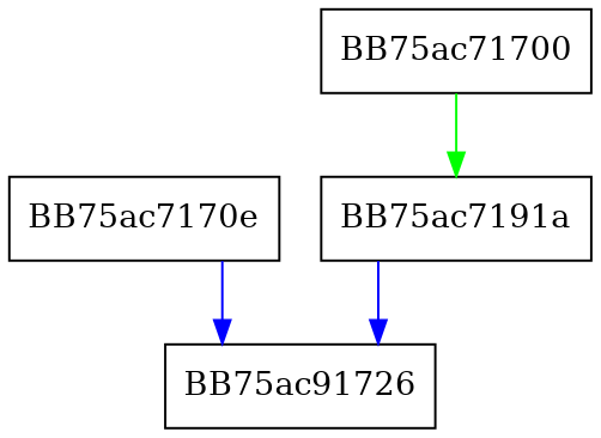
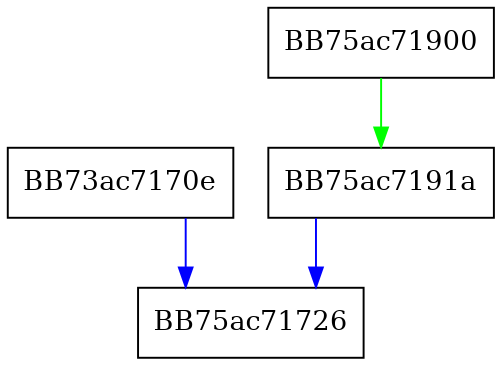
  digraph {
    splines=ortho
    node [shape=box]
    edge [color=blue]
    n1 [label=BB75ac7191a]
-   BB75ac71700
-   BB75ac71726 [label=BB75ac91726]
-   BB75ac7170e
+   BB75ac71700 [label=BB75ac71900]
+   BB75ac71726
+   BB75ac7170e [label=BB73ac7170e]
    n1 -> BB75ac71726
    BB75ac71700 -> n1 [color=green]
    BB75ac7170e -> BB75ac71726
  }
